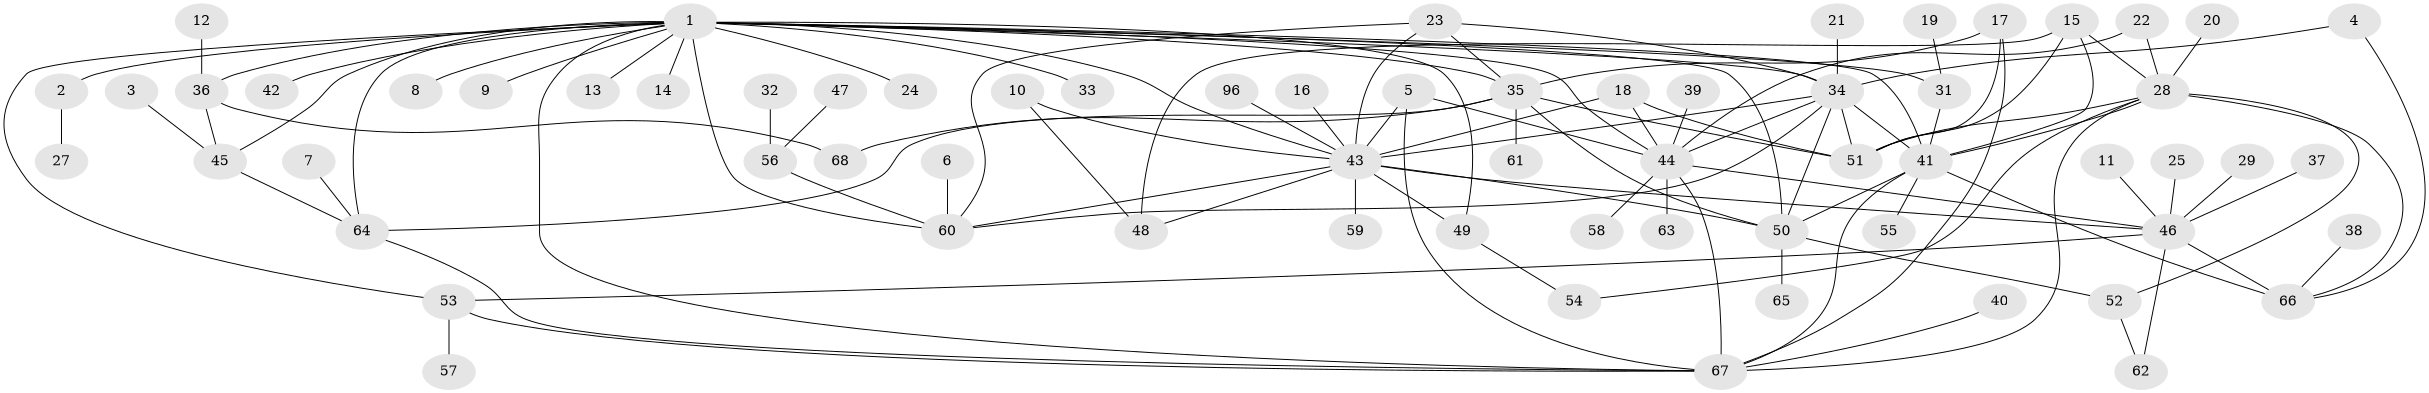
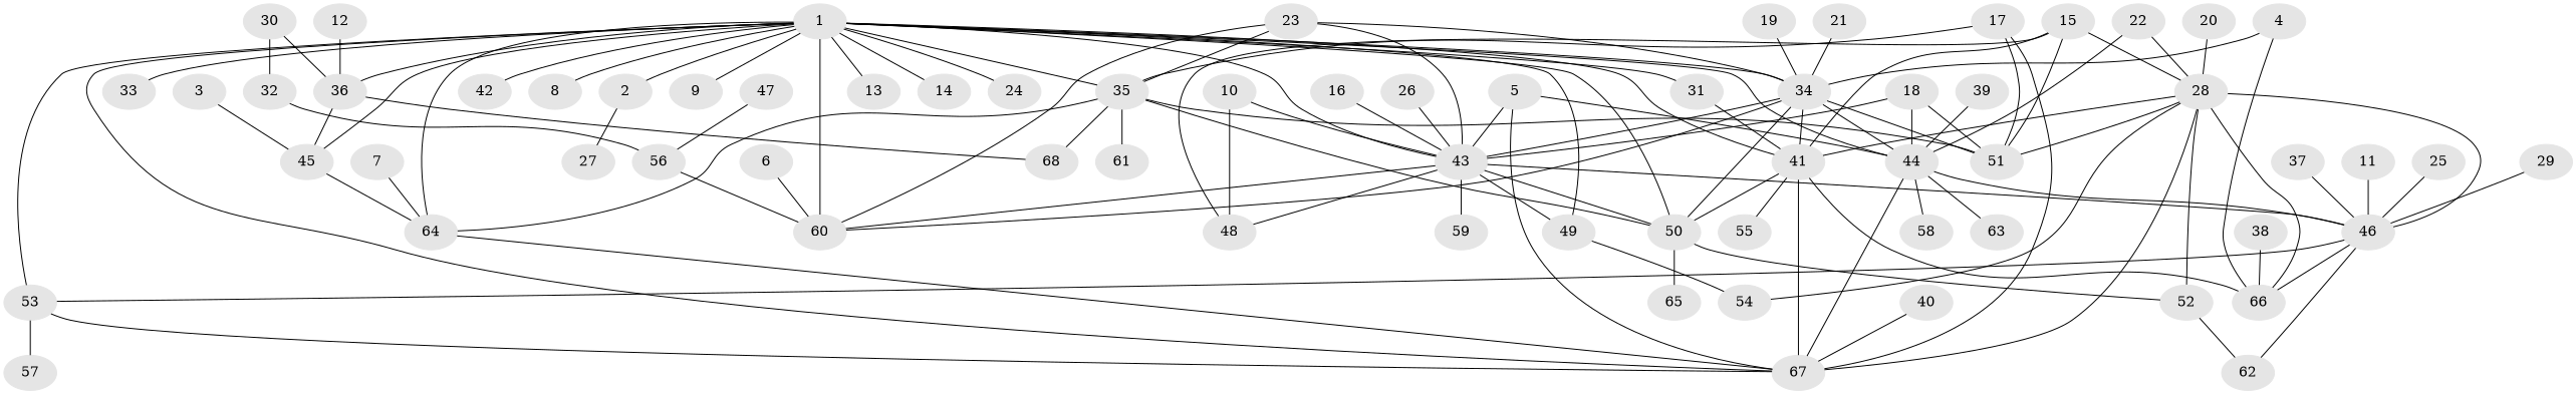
  graph {
    node [color=gray90 style=filled]
    edge [weight=1.0]
    1
    2
    8
    9
    13
    14
    24
    31
    33
    34
    35
    36
    41
    42
    43
    44
    45
    49
    50
    53
    60
    64
    67
    27
    51
    61
    68
    66
    55
    48
    46
    59
    58
    63
    54
    52
    65
    57
    3
    4
    5
    6
    7
    10
    11
    62
    12
    15
    28
    16
    17
    18
    19
    20
    21
    22
    23
    25
-   26 [label=96]
+   26
    29
+   30
    32
    56
    37
    38
    39
    40
    47
    1 -- 2
    1 -- 8
    1 -- 9 [weight=2.0]
    1 -- 13
    1 -- 14
    1 -- 24
    1 -- 31
    1 -- 33
    1 -- 34
    1 -- 35
    1 -- 36
    1 -- 41
    1 -- 42
    1 -- 43
    1 -- 44 [weight=2.0]
    1 -- 45
    1 -- 49
    1 -- 50
    1 -- 53
    1 -- 60 [weight=2.0]
    1 -- 64 [weight=2.0]
    1 -- 67
    2 -- 27
    31 -- 41
    34 -- 41
    34 -- 43 [weight=2.0]
    34 -- 44
    34 -- 50 [weight=2.0]
    34 -- 60
    34 -- 51
    35 -- 50
    35 -- 64
    35 -- 51
    35 -- 61
    35 -- 68
    36 -- 45
    36 -- 68
    41 -- 50 [weight=2.0]
    41 -- 67
    41 -- 66 [weight=2.0]
    41 -- 55
    43 -- 49
    43 -- 50
    43 -- 60
    43 -- 48
    43 -- 46
    43 -- 59
    44 -- 67
    44 -- 46
    44 -- 58
    44 -- 63
    45 -- 64
    49 -- 54
    50 -- 52
    50 -- 65
    53 -- 67
    53 -- 57
    64 -- 67 [weight=2.0]
    46 -- 53
    46 -- 66
    46 -- 62
    52 -- 62
    3 -- 45
    4 -- 34
    4 -- 66
    5 -- 43
    5 -- 44
    5 -- 67
    6 -- 60
    7 -- 64
    10 -- 43
    10 -- 48
    11 -- 46
    12 -- 36
    15 -- 41
    15 -- 51
    15 -- 48
    15 -- 28
    28 -- 41
    28 -- 67 [weight=2.0]
    28 -- 51
    28 -- 66
+   28 -- 46
    28 -- 54
    28 -- 52
    16 -- 43
    17 -- 35
    17 -- 67
    17 -- 51
    18 -- 43
    18 -- 44
    18 -- 51
-   19 -- 31
+   19 -- 34
    20 -- 28
    21 -- 34
    22 -- 44
    22 -- 28
    23 -- 34
    23 -- 35
    23 -- 43
    23 -- 60
    25 -- 46
    26 -- 43
    29 -- 46
+   30 -- 36
+   30 -- 32
    32 -- 56
    56 -- 60
    37 -- 46
    38 -- 66
    39 -- 44
    40 -- 67
    47 -- 56
  }
